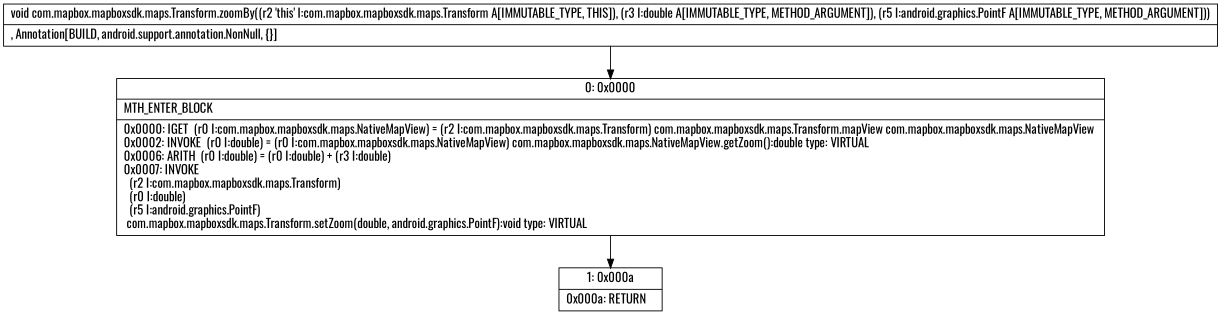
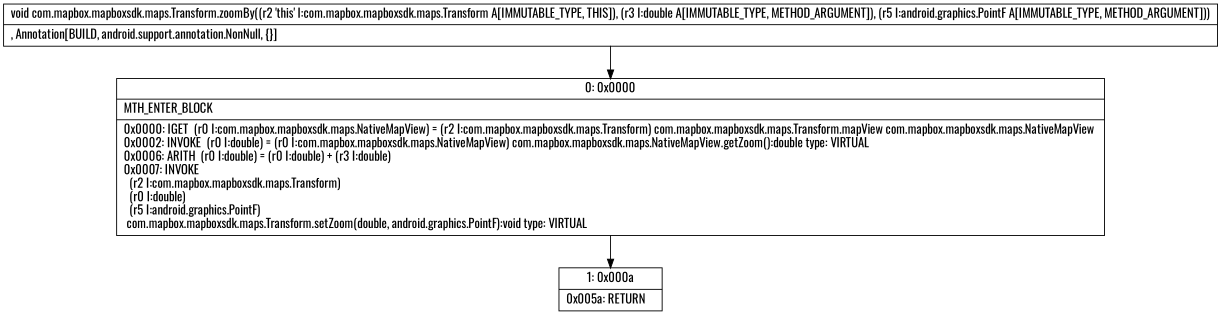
  digraph {
    fontname=Oswald
    node [shape=record fontname=Oswald]
    edge [fontname=Oswald]
    n1 [label="{0\:\ 0x0000|MTH_ENTER_BLOCK\l|0x0000: IGET  (r0 I:com.mapbox.mapboxsdk.maps.NativeMapView) = (r2 I:com.mapbox.mapboxsdk.maps.Transform) com.mapbox.mapboxsdk.maps.Transform.mapView com.mapbox.mapboxsdk.maps.NativeMapView \l0x0002: INVOKE  (r0 I:double) = (r0 I:com.mapbox.mapboxsdk.maps.NativeMapView) com.mapbox.mapboxsdk.maps.NativeMapView.getZoom():double type: VIRTUAL \l0x0006: ARITH  (r0 I:double) = (r0 I:double) + (r3 I:double) \l0x0007: INVOKE  \l  (r2 I:com.mapbox.mapboxsdk.maps.Transform)\l  (r0 I:double)\l  (r5 I:android.graphics.PointF)\l com.mapbox.mapboxsdk.maps.Transform.setZoom(double, android.graphics.PointF):void type: VIRTUAL \l}"]
-   n2 [label="{1\:\ 0x000a|0x000a: RETURN   \l}"]
+   n2 [label="{1\:\ 0x000a|0x005a: RETURN   \l}"]
    n3 [label="{void com.mapbox.mapboxsdk.maps.Transform.zoomBy((r2 'this' I:com.mapbox.mapboxsdk.maps.Transform A[IMMUTABLE_TYPE, THIS]), (r3 I:double A[IMMUTABLE_TYPE, METHOD_ARGUMENT]), (r5 I:android.graphics.PointF A[IMMUTABLE_TYPE, METHOD_ARGUMENT]))  | , Annotation[BUILD, android.support.annotation.NonNull, \{\}]\l}"]
    n1 -> n2
    n3 -> n1
  }
